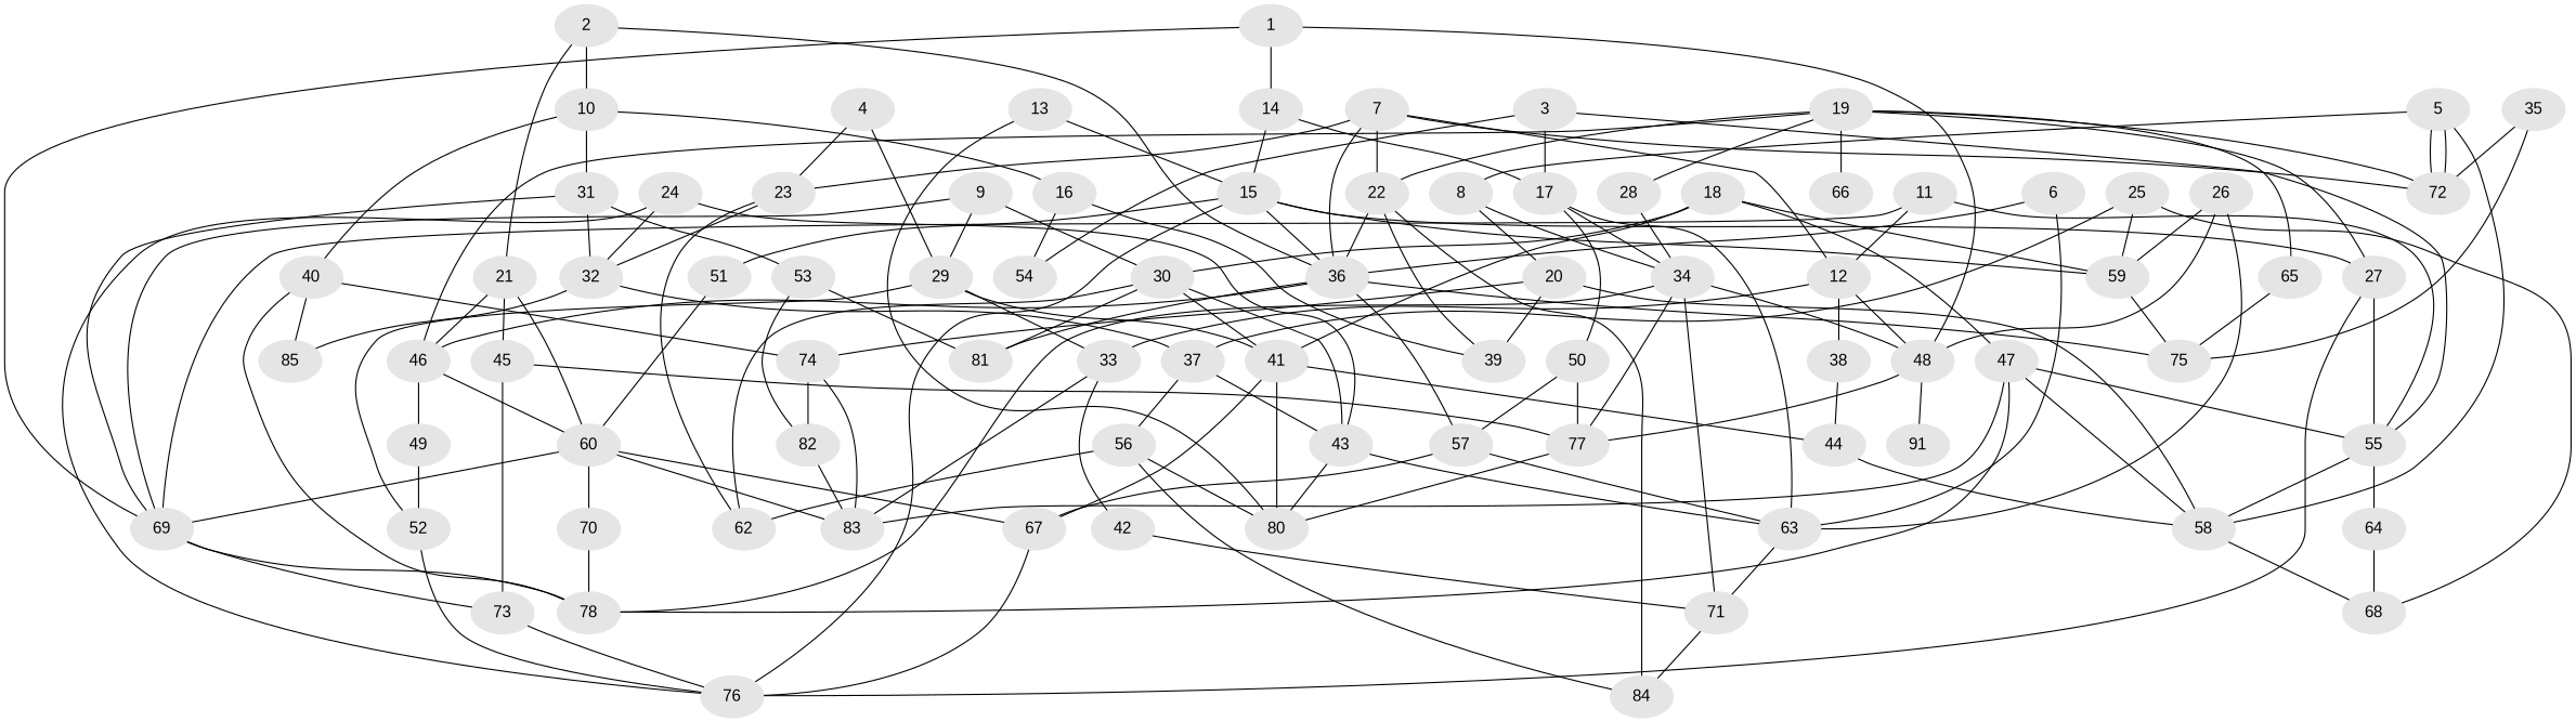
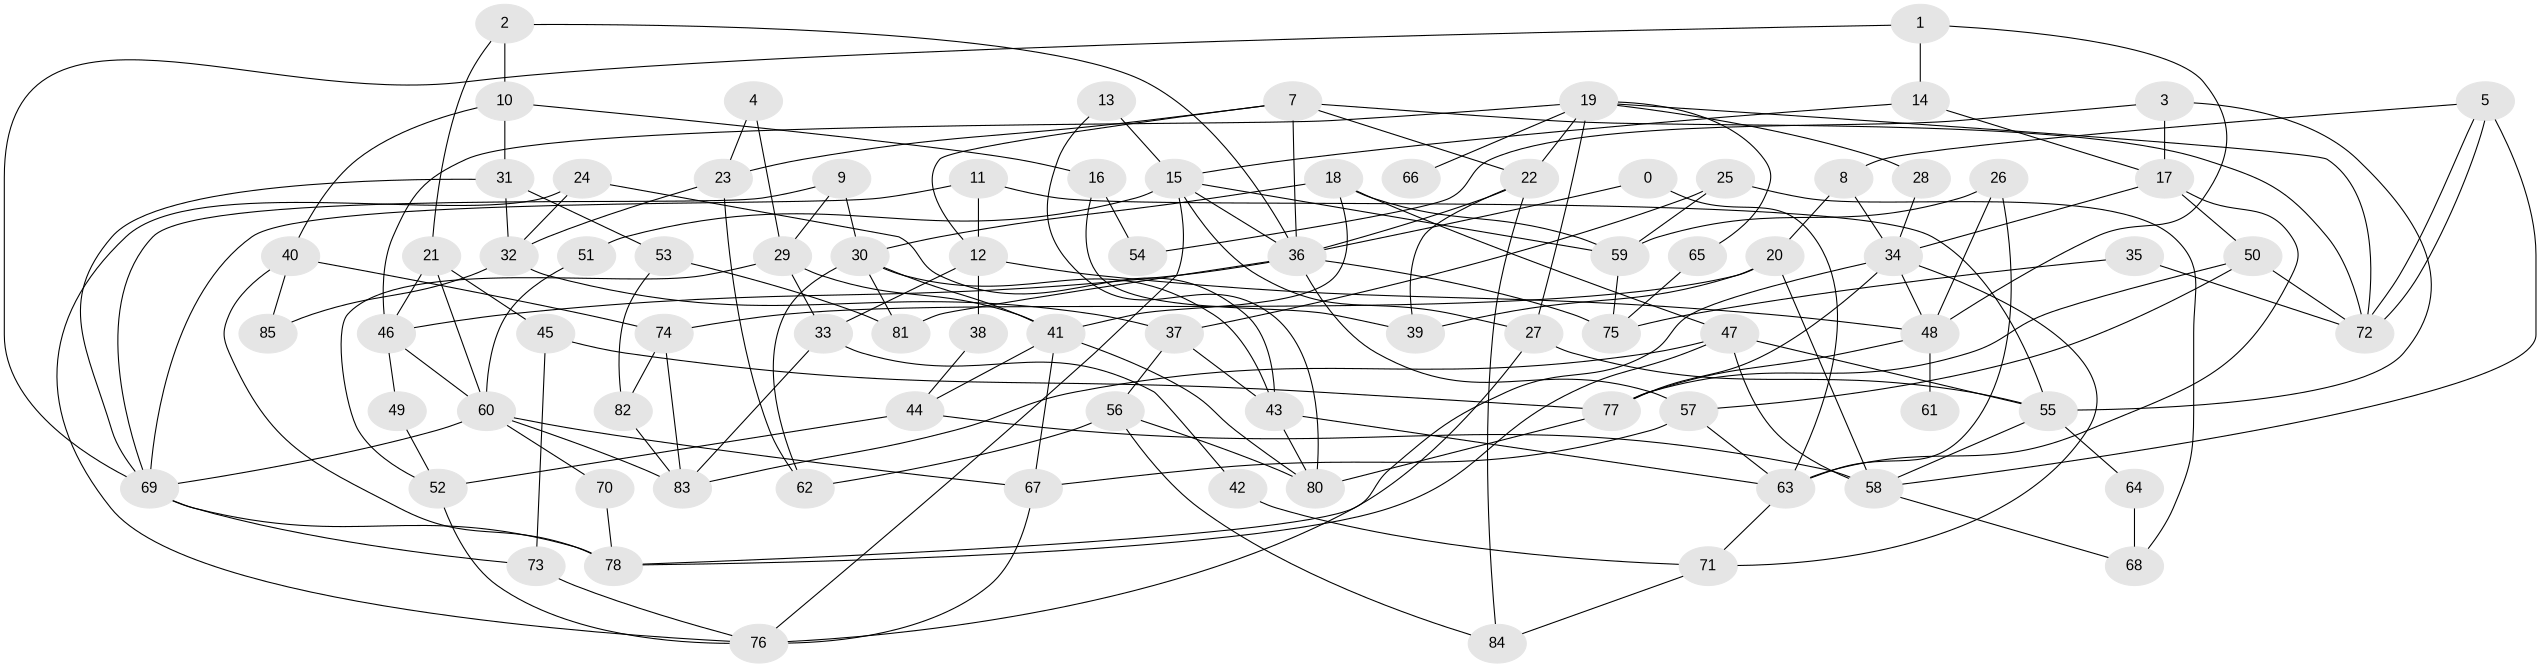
  graph {
    fontname="Liberation Sans"
    node [color=gray90 fontname="Liberation Sans" style=filled]
    edge [fontname="Liberation Sans"]
    1
    14
    48
    69
    17
    15
    77
-   61 [label=91]
+   61
    78
    73
    2
    10
    21
    36
    16
    31
    40
    46
    45
    60
    81
    75
    57
    3
    54
    55
    63
    34
    50
    58
    64
    4
    23
    29
    32
    62
    33
    41
    52
    5
    8
    72
    20
    68
-   6
+   6 [label=0]
    71
    7
    12
    22
    38
    39
    84
    74
    9
    30
    43
    53
    85
    11
    42
    83
    44
    13
    80
    27
    51
    59
    76
    18
    47
    67
    19
    28
    65
    66
    49
    82
    70
    37
    24
    25
    56
    26
    35
    1 -- 14
    1 -- 48
    1 -- 69
    14 -- 17
    14 -- 15
    48 -- 77
    48 -- 61
    69 -- 78
    69 -- 73
    17 -- 63
    17 -- 34
    17 -- 50
    15 -- 36
    15 -- 27
    15 -- 51
    15 -- 59
    15 -- 76
    77 -- 80
    73 -- 76
    2 -- 10
    2 -- 21
    2 -- 36
    10 -- 16
    10 -- 31
    10 -- 40
    21 -- 46
    21 -- 45
    21 -- 60
    36 -- 46
    36 -- 81
    36 -- 75
    36 -- 57
    16 -- 54
    16 -- 39
    31 -- 69
    31 -- 32
    31 -- 53
    40 -- 78
    40 -- 74
    40 -- 85
    46 -- 60
    46 -- 49
    45 -- 77
    45 -- 73
    60 -- 69
    60 -- 83
    60 -- 67
    60 -- 70
    57 -- 63
    57 -- 67
    3 -- 17
    3 -- 54
    3 -- 55
    55 -- 58
    55 -- 64
    63 -- 71
    34 -- 48
    34 -- 77
    34 -- 78
    34 -- 71
    50 -- 77
    50 -- 57
+   50 -- 72
    58 -- 68
    64 -- 68
    4 -- 23
    4 -- 29
    23 -- 32
    23 -- 62
    29 -- 33
    29 -- 41
    29 -- 52
    32 -- 85
    32 -- 37
    33 -- 42
    33 -- 83
    41 -- 44
    41 -- 80
    41 -- 67
    52 -- 76
    5 -- 58
    5 -- 8
    5 -- 72
    5 -- 72
    8 -- 34
    8 -- 20
    20 -- 58
    20 -- 39
    20 -- 74
    6 -- 36
    6 -- 63
    71 -- 84
    7 -- 36
    7 -- 23
    7 -- 72
    7 -- 12
    7 -- 22
    12 -- 48
    12 -- 33
    12 -- 38
    22 -- 36
    22 -- 39
    22 -- 84
    38 -- 44
    74 -- 83
    74 -- 82
    9 -- 69
    9 -- 29
    9 -- 30
    30 -- 81
    30 -- 62
    30 -- 41
    30 -- 43
    43 -- 63
    43 -- 80
    53 -- 81
    53 -- 82
    11 -- 69
    11 -- 55
    11 -- 12
    42 -- 71
    44 -- 58
+   44 -- 52
    13 -- 15
    13 -- 80
    27 -- 55
    27 -- 76
    51 -- 60
    59 -- 75
    18 -- 41
    18 -- 30
    18 -- 59
    18 -- 47
    47 -- 78
    47 -- 55
    47 -- 58
    47 -- 83
    67 -- 76
    19 -- 46
    19 -- 72
    19 -- 22
    19 -- 27
    19 -- 28
    19 -- 65
    19 -- 66
    28 -- 34
    65 -- 75
    49 -- 52
    82 -- 83
    70 -- 78
    37 -- 43
    37 -- 56
    24 -- 32
    24 -- 43
    24 -- 76
    25 -- 68
    25 -- 59
    25 -- 37
    56 -- 62
    56 -- 84
    56 -- 80
    26 -- 48
    26 -- 63
    26 -- 59
    35 -- 75
    35 -- 72
  }
